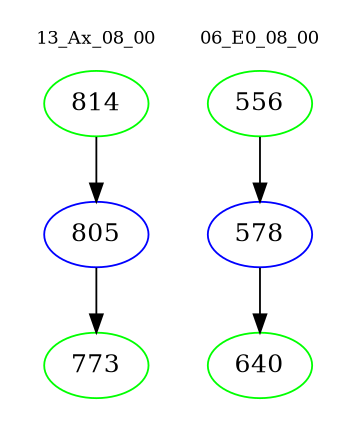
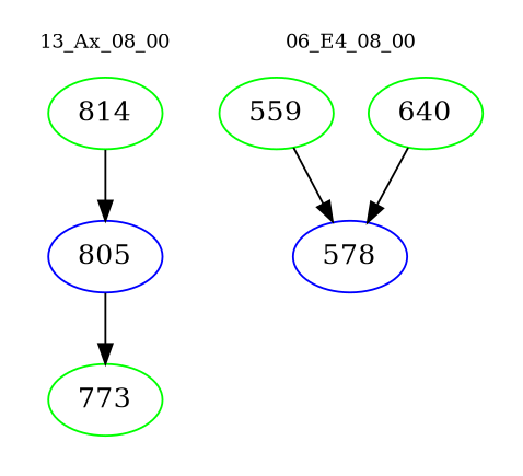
  digraph {
    node [color=green]
    edge [color=black]
    n1 [color=blue label=805]
    n2 [label=773]
    n3 [label=814]
    n4 [color=blue label=578]
    n5 [label=640]
-   n6 [label=556]
+   n6 [label=559]
    subgraph cluster_1 {
      color=white
      fontsize=10
      label="13_Ax_08_00"
      n1
      n2
      n3
    }
    subgraph cluster_2 {
      color=white
      fontsize=10
-     label="06_E0_08_00"
+     label="06_E4_08_00"
      n4
      n5
      n6
    }
    n1 -> n2
    n3 -> n1
-   n4 -> n5
+   n5 -> n4
    n6 -> n4
  }
